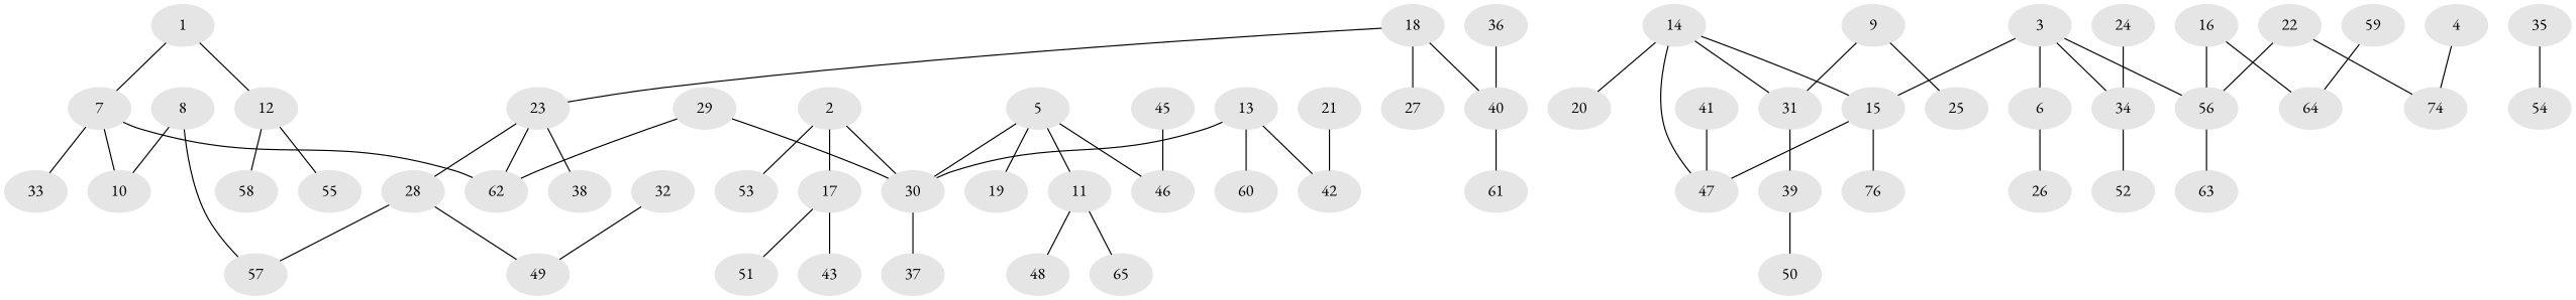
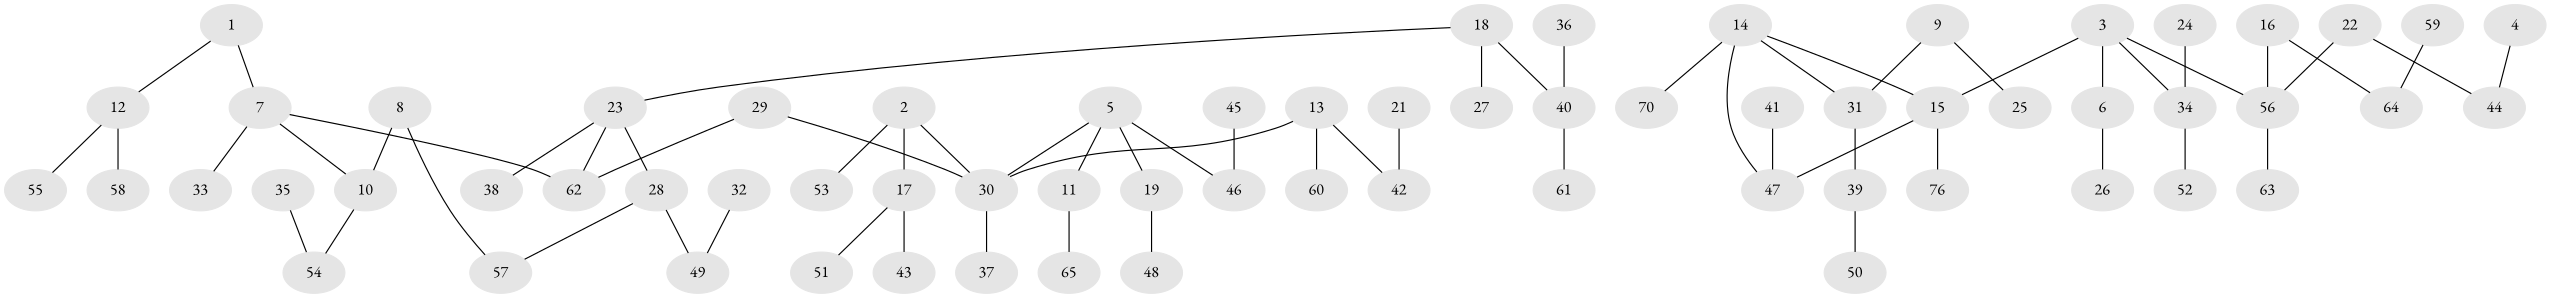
  graph {
    fontname="EB Garamond"
    node [color=gray90 fontname="EB Garamond" style=filled]
    edge [fontname="EB Garamond" weight=1.0]
    1
    7
    12
    10
    33
    62
    58
    55
    2
    17
    30
    53
    43
    51
    37
    3
    6
    15
    34
    56
    26
    47
    n23 [label=76]
    52
    63
    4
-   44 [label=74]
+   44
    5
    11
    19
    46
    65
    48
    54
    8
    57
    9
    25
    31
    39
    13
    42
    60
    14
-   20
+   20 [label=70]
    16
    64
    18
    23
    27
    40
    28
    38
    61
    21
    22
    49
    24
    29
    50
    32
    35
    36
    41
    45
    59
    1 -- 7
    1 -- 12
    7 -- 10
    7 -- 33
    7 -- 62
    12 -- 58
    12 -- 55
+   10 -- 54
    2 -- 17
    2 -- 30
    2 -- 53
    17 -- 43
    17 -- 51
    30 -- 37
    3 -- 6
    3 -- 15
    3 -- 34
    3 -- 56
    6 -- 26
    15 -- 47
    15 -- n23
    34 -- 52
    56 -- 63
    4 -- 44
    5 -- 30
    5 -- 11
    5 -- 19
    5 -- 46
    11 -- 65
-   11 -- 48
+   19 -- 48
    8 -- 10
    8 -- 57
    9 -- 25
    9 -- 31
    31 -- 39
    39 -- 50
    13 -- 30
    13 -- 42
    13 -- 60
    14 -- 15
    14 -- 47
    14 -- 31
    14 -- 20
    16 -- 56
    16 -- 64
    18 -- 23
    18 -- 27
    18 -- 40
    23 -- 62
    23 -- 28
    23 -- 38
    40 -- 61
    28 -- 57
    28 -- 49
    21 -- 42
    22 -- 56
    22 -- 44
    24 -- 34
    29 -- 62
    29 -- 30
    32 -- 49
    35 -- 54
    36 -- 40
    41 -- 47
    45 -- 46
    59 -- 64
  }
